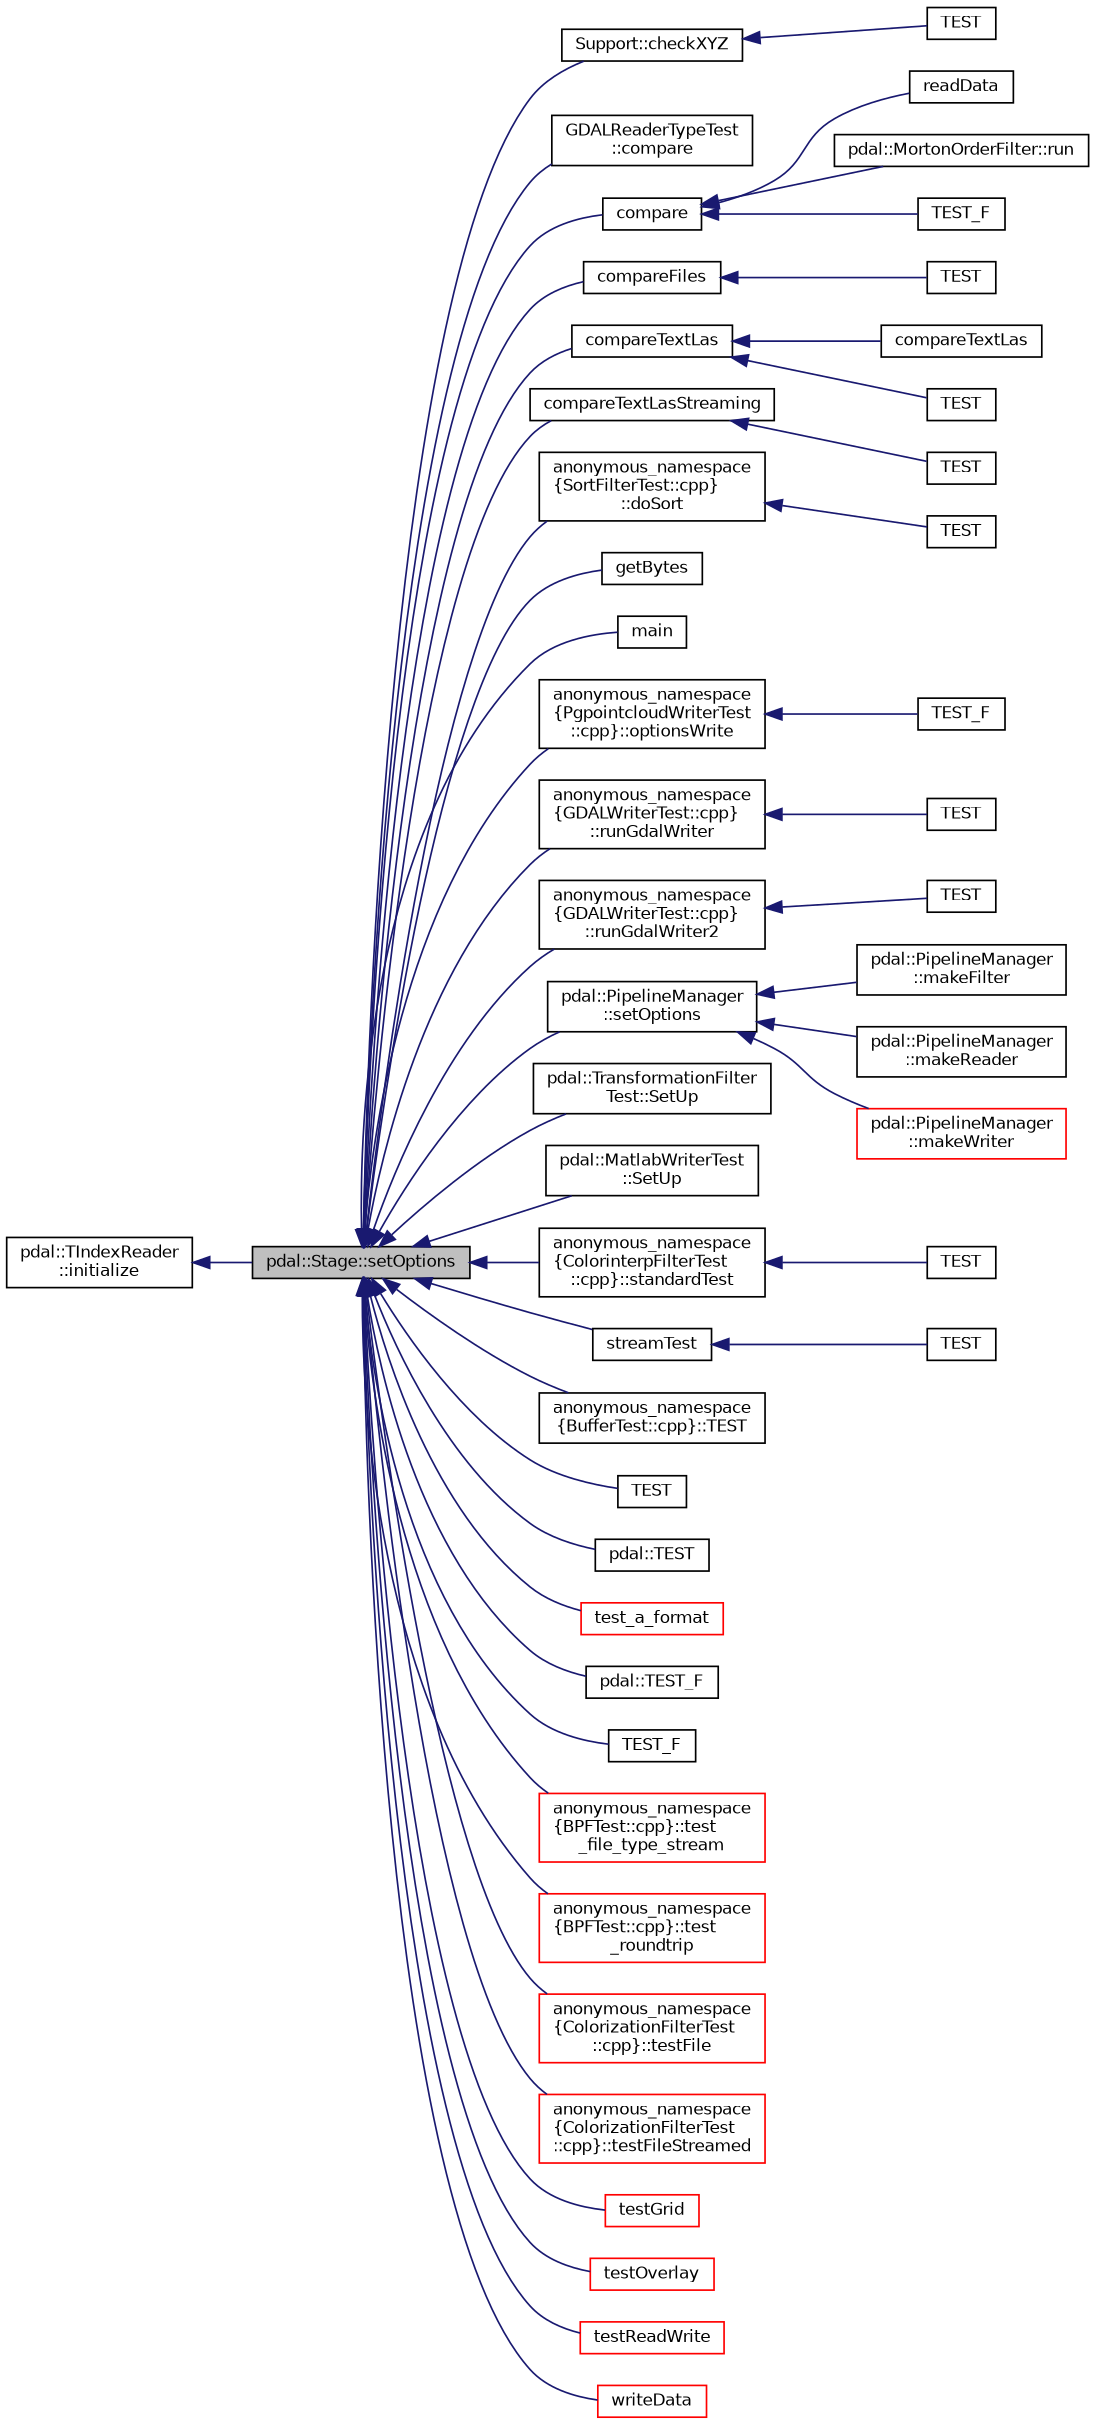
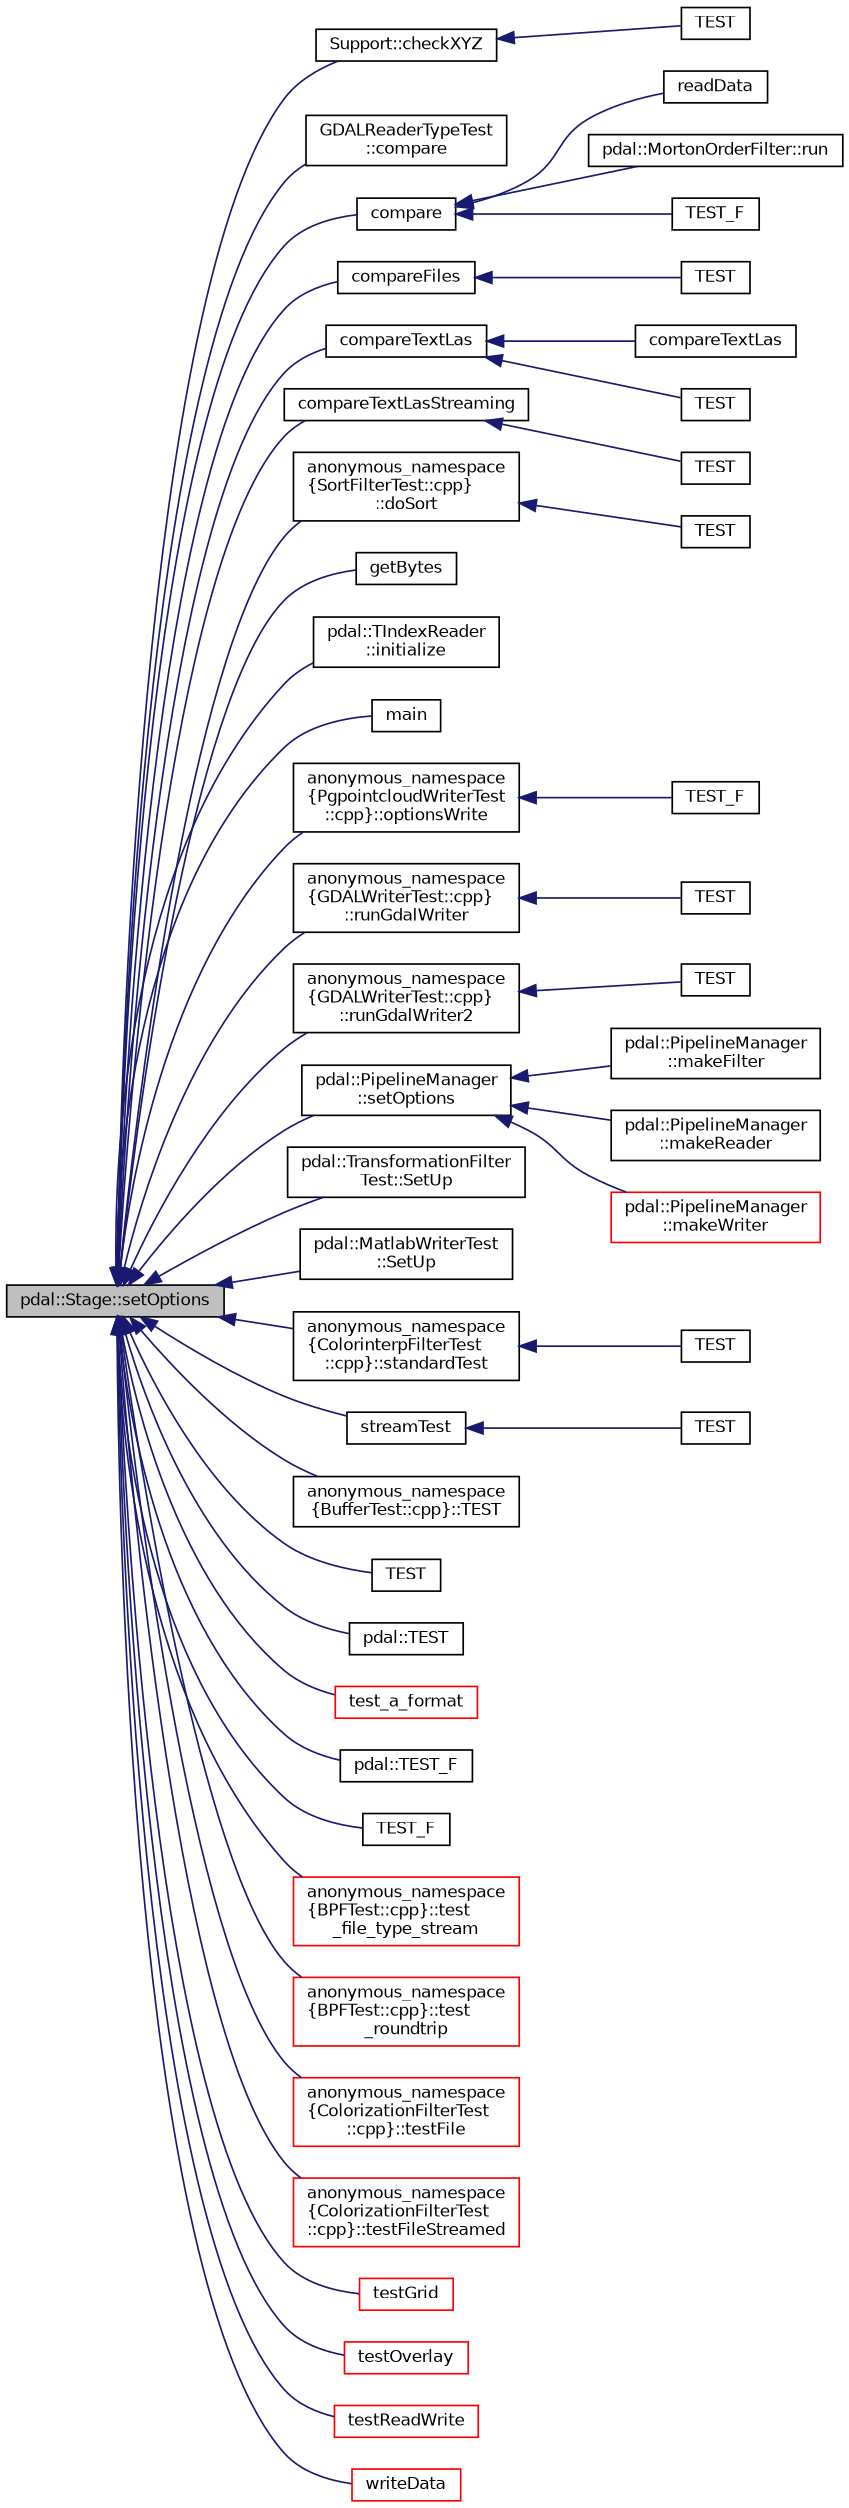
  digraph {
    rankdir=LR
    node [color=black fillcolor=white fontname=Helvetica fontsize=10 shape=record style=filled]
    edge [color=midnightblue dir=back fontname=Helvetica fontsize=10 labelfontname=Helvetica labelfontsize=10 style=solid]
    n1 [fillcolor=grey75 fontcolor=black height=0.2 label="pdal::Stage::setOptions" width=0.4]
    n2 [height=0.2 label="Support::checkXYZ" width=0.4]
    n3 [height=0.2 label="GDALReaderTypeTest\l::compare" width=0.4]
    n4 [height=0.2 label=compare width=0.4]
    n5 [height=0.2 label=compareFiles width=0.4]
    n6 [height=0.2 label=compareTextLas width=0.4]
    n7 [height=0.2 label=compareTextLasStreaming width=0.4]
    n8 [height=0.2 label="anonymous_namespace\l\{SortFilterTest::cpp\}\l::doSort" width=0.4]
    n9 [height=0.2 label=getBytes width=0.4]
    n10 [height=0.2 label="pdal::TIndexReader\l::initialize" width=0.4]
    n11 [height=0.2 label=main width=0.4]
    n12 [height=0.2 label="anonymous_namespace\l\{PgpointcloudWriterTest\l::cpp\}::optionsWrite" width=0.4]
    n13 [height=0.2 label="anonymous_namespace\l\{GDALWriterTest::cpp\}\l::runGdalWriter" width=0.4]
    n14 [height=0.2 label="anonymous_namespace\l\{GDALWriterTest::cpp\}\l::runGdalWriter2" width=0.4]
    n15 [height=0.2 label="pdal::PipelineManager\l::setOptions" width=0.4]
    n16 [height=0.2 label="pdal::TransformationFilter\lTest::SetUp" width=0.4]
    n17 [height=0.2 label="pdal::MatlabWriterTest\l::SetUp" width=0.4]
    n18 [height=0.2 label="anonymous_namespace\l\{ColorinterpFilterTest\l::cpp\}::standardTest" width=0.4]
    n19 [height=0.2 label=streamTest width=0.4]
    n20 [height=0.2 label="anonymous_namespace\l\{BufferTest::cpp\}::TEST" width=0.4]
    n21 [height=0.2 label=TEST width=0.4]
    n22 [height=0.2 label="pdal::TEST" width=0.4]
    n23 [color=red height=0.2 label=test_a_format width=0.4]
    n24 [height=0.2 label="pdal::TEST_F" width=0.4]
    n25 [height=0.2 label=TEST_F width=0.4]
    n26 [color=red height=0.2 label="anonymous_namespace\l\{BPFTest::cpp\}::test\l_file_type_stream" width=0.4]
    n27 [color=red height=0.2 label="anonymous_namespace\l\{BPFTest::cpp\}::test\l_roundtrip" width=0.4]
    n28 [color=red height=0.2 label="anonymous_namespace\l\{ColorizationFilterTest\l::cpp\}::testFile" width=0.4]
    n29 [color=red height=0.2 label="anonymous_namespace\l\{ColorizationFilterTest\l::cpp\}::testFileStreamed" width=0.4]
    n30 [color=red height=0.2 label=testGrid width=0.4]
    n31 [color=red height=0.2 label=testOverlay width=0.4]
    n32 [color=red height=0.2 label=testReadWrite width=0.4]
    n33 [color=red height=0.2 label=writeData width=0.4]
    n34 [height=0.2 label=TEST width=0.4]
    n35 [height=0.2 label=readData width=0.4]
    n36 [height=0.2 label="pdal::MortonOrderFilter::run" width=0.4]
    n37 [height=0.2 label=TEST_F width=0.4]
    n38 [height=0.2 label=TEST width=0.4]
    n39 [height=0.2 label=compareTextLas width=0.4]
    n40 [height=0.2 label=TEST width=0.4]
    n41 [height=0.2 label=TEST width=0.4]
    n42 [height=0.2 label=TEST width=0.4]
    n43 [height=0.2 label=TEST_F width=0.4]
    n44 [height=0.2 label=TEST width=0.4]
    n45 [height=0.2 label=TEST width=0.4]
    n46 [height=0.2 label="pdal::PipelineManager\l::makeFilter" width=0.4]
    n47 [height=0.2 label="pdal::PipelineManager\l::makeReader" width=0.4]
    n48 [color=red height=0.2 label="pdal::PipelineManager\l::makeWriter" width=0.4]
    n49 [height=0.2 label=TEST width=0.4]
    n50 [height=0.2 label=TEST width=0.4]
    n1 -> n2
    n1 -> n3
    n1 -> n4
    n1 -> n5
    n1 -> n6
    n1 -> n7
    n1 -> n8
    n1 -> n9
-   n10 -> n1
+   n1 -> n10
    n1 -> n11
    n1 -> n12
    n1 -> n13
    n1 -> n14
    n1 -> n15
    n1 -> n16
    n1 -> n17
    n1 -> n18
    n1 -> n19
    n1 -> n20
    n1 -> n21
    n1 -> n22
    n1 -> n23
    n1 -> n24
    n1 -> n25
    n1 -> n26
    n1 -> n27
    n1 -> n28
    n1 -> n29
    n1 -> n30
    n1 -> n31
    n1 -> n32
    n1 -> n33
    n2 -> n34
    n4 -> n35
    n4 -> n36
    n4 -> n37
    n5 -> n38
    n6 -> n39
    n6 -> n40
    n7 -> n41
    n8 -> n42
    n12 -> n43
    n13 -> n44
    n14 -> n45
    n15 -> n46
    n15 -> n47
    n15 -> n48
    n18 -> n49
    n19 -> n50
  }
